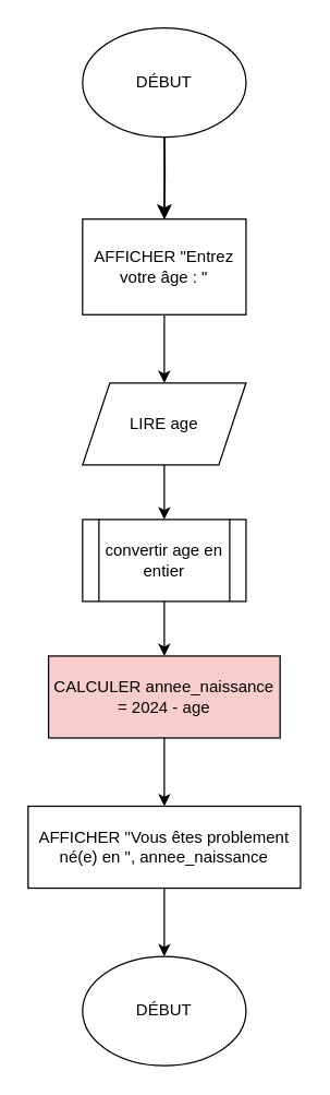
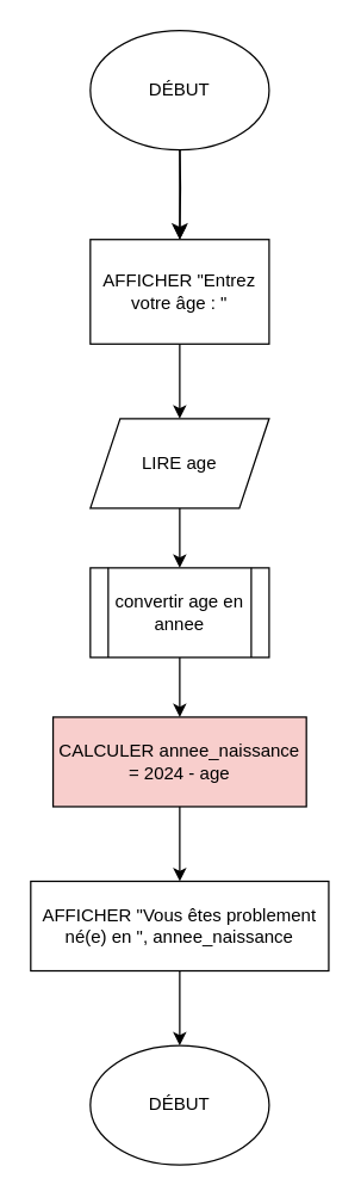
  <mxCell id="0" />
  <mxCell id="1" parent="0" />
  <mxCell id="2" value="" style="edgeStyle=orthogonalEdgeStyle;rounded=0;orthogonalLoop=1;jettySize=auto;html=1;entryX=0.5;entryY=0;entryDx=0;entryDy=0;" parent="1" target="6" edge="1"><mxGeometry relative="1" as="geometry"><mxPoint x="120" y="170" as="targetPoint" /><mxPoint x="120" y="90" as="sourcePoint" /></mxGeometry></mxCell>
  <mxCell id="3" style="edgeStyle=orthogonalEdgeStyle;rounded=0;orthogonalLoop=1;jettySize=auto;html=1;entryX=0.5;entryY=0;entryDx=0;entryDy=0;" parent="1" source="4" target="8" edge="1"><mxGeometry relative="1" as="geometry" /></mxCell>
  <mxCell id="4" value="LIRE age" style="shape=parallelogram;perimeter=parallelogramPerimeter;whiteSpace=wrap;html=1;fixedSize=1;" parent="1" vertex="1"><mxGeometry x="60" y="280" width="120" height="60" as="geometry" /></mxCell>
  <mxCell id="5" style="edgeStyle=orthogonalEdgeStyle;rounded=0;orthogonalLoop=1;jettySize=auto;html=1;exitX=0.5;exitY=1;exitDx=0;exitDy=0;entryX=0.5;entryY=0;entryDx=0;entryDy=0;" parent="1" source="6" target="4" edge="1"><mxGeometry relative="1" as="geometry" /></mxCell>
  <mxCell id="6" value="AFFICHER &quot;Entrez votre âge : &quot;" style="rounded=0;whiteSpace=wrap;html=1;" parent="1" vertex="1"><mxGeometry x="60" y="160" width="120" height="70" as="geometry" /></mxCell>
  <mxCell id="7" style="edgeStyle=orthogonalEdgeStyle;rounded=0;orthogonalLoop=1;jettySize=auto;html=1;exitX=0.5;exitY=1;exitDx=0;exitDy=0;entryX=0.5;entryY=0;entryDx=0;entryDy=0;" parent="1" source="8" target="10" edge="1"><mxGeometry relative="1" as="geometry" /></mxCell>
- <mxCell id="8" value="convertir age en entier" style="shape=process;whiteSpace=wrap;html=1;backgroundOutline=1;" parent="1" vertex="1"><mxGeometry x="60" y="380" width="120" height="60" as="geometry" /></mxCell>
+ <mxCell id="8" value="convertir age en annee" style="shape=process;whiteSpace=wrap;html=1;backgroundOutline=1;" parent="1" vertex="1"><mxGeometry x="60" y="380" width="120" height="60" as="geometry" /></mxCell>
  <mxCell id="9" style="edgeStyle=orthogonalEdgeStyle;rounded=0;orthogonalLoop=1;jettySize=auto;html=1;exitX=0.5;exitY=1;exitDx=0;exitDy=0;entryX=0.5;entryY=0;entryDx=0;entryDy=0;" parent="1" source="10" target="12" edge="1"><mxGeometry relative="1" as="geometry" /></mxCell>
  <mxCell id="10" value="CALCULER annee_naissance = 2024 - age" style="rounded=0;whiteSpace=wrap;html=1;fillColor=#f8cecc;" parent="1" vertex="1"><mxGeometry x="35" y="480" width="170" height="60" as="geometry" /></mxCell>
  <mxCell id="11" style="edgeStyle=orthogonalEdgeStyle;rounded=0;orthogonalLoop=1;jettySize=auto;html=1;exitX=0.5;exitY=1;exitDx=0;exitDy=0;entryX=0.5;entryY=0;entryDx=0;entryDy=0;" parent="1" source="12" target="15" edge="1"><mxGeometry relative="1" as="geometry"><mxPoint x="120" y="690" as="targetPoint" /></mxGeometry></mxCell>
  <mxCell id="12" value="AFFICHER &quot;Vous êtes problement né(e) en &quot;, annee_naissance" style="rounded=0;whiteSpace=wrap;html=1;" parent="1" vertex="1"><mxGeometry x="20" y="590" width="200" height="60" as="geometry" /></mxCell>
  <mxCell id="13" value="" style="edgeStyle=none;curved=1;rounded=0;orthogonalLoop=1;jettySize=auto;html=1;fontSize=12;startSize=8;endSize=8;" edge="1" parent="1" source="14" target="6"><mxGeometry relative="1" as="geometry" /></mxCell>
  <mxCell id="14" value="DÉBUT" style="ellipse;whiteSpace=wrap;html=1;" vertex="1" parent="1"><mxGeometry x="60" y="20" width="120" height="80" as="geometry" /></mxCell>
  <mxCell id="15" value="DÉBUT" style="ellipse;whiteSpace=wrap;html=1;" vertex="1" parent="1"><mxGeometry x="60" y="700" width="120" height="80" as="geometry" /></mxCell>
